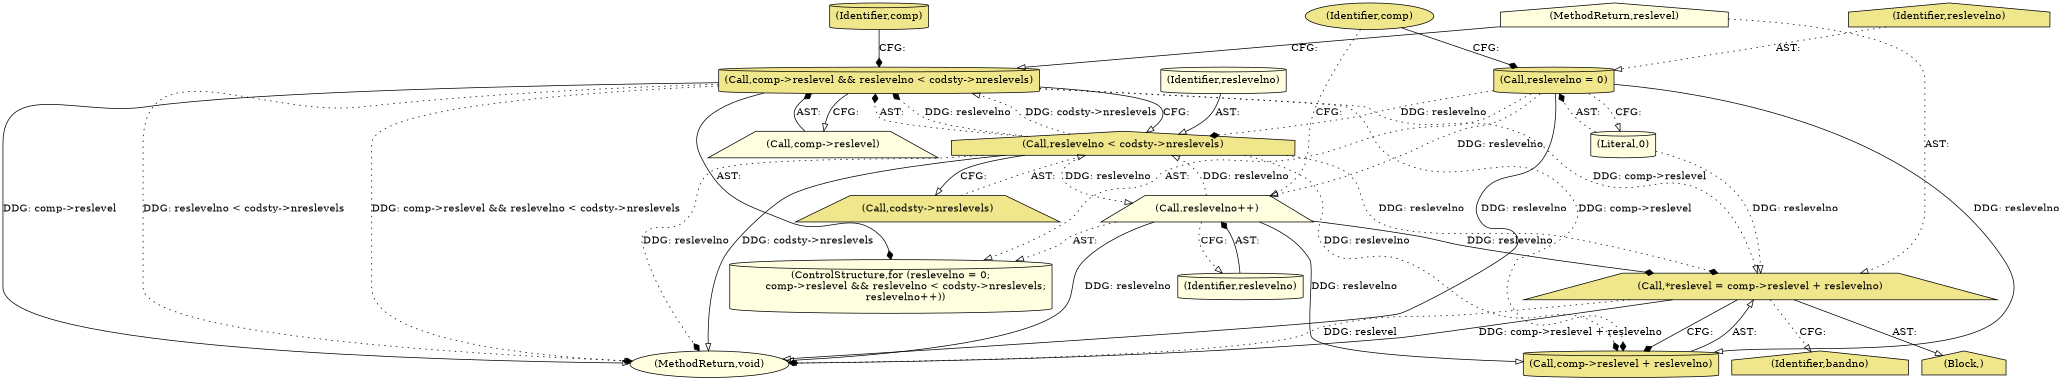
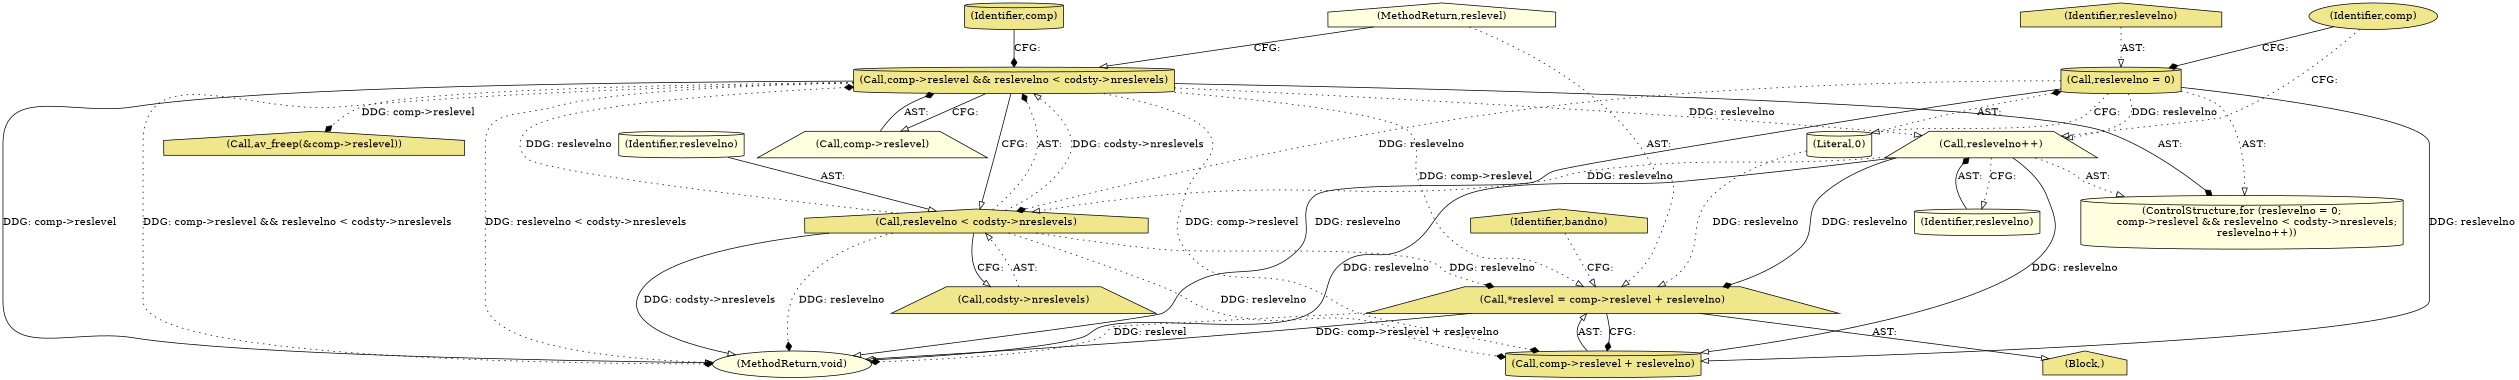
  digraph {
    node [fillcolor=khaki shape=cylinder style=filled]
    edge [arrowhead=onormal style=dotted]
    n1 [label="(Call,*reslevel = comp->reslevel + reslevelno)" shape=trapezium]
    n2 [label="(Block,)" shape=house]
    n3 [label="(Call,comp->reslevel + reslevelno)"]
    n4 [fillcolor=lightyellow label="(MethodReturn,void)" shape=ellipse]
    n5 [label="(Call,comp->reslevel && reslevelno < codsty->nreslevels)"]
    n6 [label="(Call,reslevelno < codsty->nreslevels)" shape=house]
    n7 [fillcolor=lightyellow label="(Call,comp->reslevel)" shape=trapezium]
+   n8 [label="(Call,av_freep(&comp->reslevel))" shape=house]
    n9 [fillcolor=lightyellow label="(ControlStructure,for (reslevelno = 0;\n         comp->reslevel && reslevelno < codsty->nreslevels;\n         reslevelno++))"]
    n10 [fillcolor=lightyellow label="(Call,reslevelno++)" shape=trapezium]
    n11 [label="(Call,codsty->nreslevels)" shape=trapezium]
    n12 [fillcolor=lightyellow label="(Identifier,reslevelno)"]
    n13 [label="(Call,reslevelno = 0)"]
    n14 [fillcolor=lightyellow label="(Literal,0)"]
    n15 [label="(Identifier,comp)"]
    n16 [label="(Identifier,bandno)" shape=house]
    n17 [fillcolor=lightyellow label="(MethodReturn,reslevel)" shape=house]
    n18 [fillcolor=lightyellow label="(Identifier,reslevelno)"]
    n19 [label="(Identifier,comp)" shape=ellipse]
    n20 [label="(Identifier,reslevelno)" shape=house]
    n1 -> n2 [label="AST: " style=solid]
    n1 -> n3 [arrowhead=diamond label="CFG: " style=solid]
    n1 -> n4 [label="DDG: comp->reslevel + reslevelno" style=solid]
    n1 -> n4 [arrowhead=diamond label="DDG: reslevel"]
    n3 -> n1 [label="AST: " style=solid]
    n5 -> n1 [label="DDG: comp->reslevel"]
    n5 -> n3 [arrowhead=diamond label="DDG: comp->reslevel"]
    n5 -> n4 [label="DDG: reslevelno < codsty->nreslevels"]
    n5 -> n4 [label="DDG: comp->reslevel" style=solid]
    n5 -> n4 [arrowhead=diamond label="DDG: comp->reslevel && reslevelno < codsty->nreslevels"]
    n5 -> n6 [label="CFG: " style=solid]
    n5 -> n7 [label="CFG: " style=solid]
+   n5 -> n8 [arrowhead=diamond label="DDG: comp->reslevel"]
    n5 -> n9 [arrowhead=diamond label="AST: " style=solid]
    n6 -> n1 [arrowhead=diamond label="DDG: reslevelno"]
    n6 -> n3 [arrowhead=diamond label="DDG: reslevelno"]
    n6 -> n4 [label="DDG: codsty->nreslevels" style=solid]
    n6 -> n4 [arrowhead=diamond label="DDG: reslevelno"]
    n6 -> n5 [arrowhead=diamond label="AST: "]
    n6 -> n5 [arrowhead=diamond label="DDG: reslevelno"]
    n6 -> n5 [label="DDG: codsty->nreslevels"]
-   n6 -> n10 [label="DDG: reslevelno"]
+   n5 -> n10 [label="DDG: reslevelno"]
    n6 -> n11 [label="CFG: " style=solid]
    n7 -> n5 [arrowhead=diamond label="AST: " style=solid]
    n10 -> n1 [arrowhead=diamond label="DDG: reslevelno" style=solid]
    n10 -> n3 [label="DDG: reslevelno" style=solid]
    n10 -> n4 [label="DDG: reslevelno" style=solid]
    n10 -> n6 [label="DDG: reslevelno"]
    n10 -> n9 [label="AST: "]
    n10 -> n12 [label="CFG: "]
    n11 -> n6 [label="AST: "]
    n12 -> n10 [arrowhead=diamond label="AST: " style=solid]
    n13 -> n3 [label="DDG: reslevelno" style=solid]
    n13 -> n4 [label="DDG: reslevelno" style=solid]
    n13 -> n6 [arrowhead=diamond label="DDG: reslevelno"]
    n13 -> n9 [label="AST: "]
    n13 -> n10 [label="DDG: reslevelno"]
    n13 -> n14 [label="CFG: "]
    n14 -> n1 [label="DDG: reslevelno"]
    n14 -> n13 [arrowhead=diamond label="AST: "]
    n15 -> n5 [arrowhead=diamond label="CFG: " style=solid]
-   n1 -> n16 [label="CFG: "]
+   n16 -> n1 [label="CFG: "]
    n17 -> n1 [label="AST: "]
    n17 -> n5 [label="CFG: " style=solid]
    n18 -> n6 [label="AST: " style=solid]
    n19 -> n10 [label="CFG: "]
    n19 -> n13 [arrowhead=diamond label="CFG: " style=solid]
    n20 -> n13 [label="AST: "]
  }
